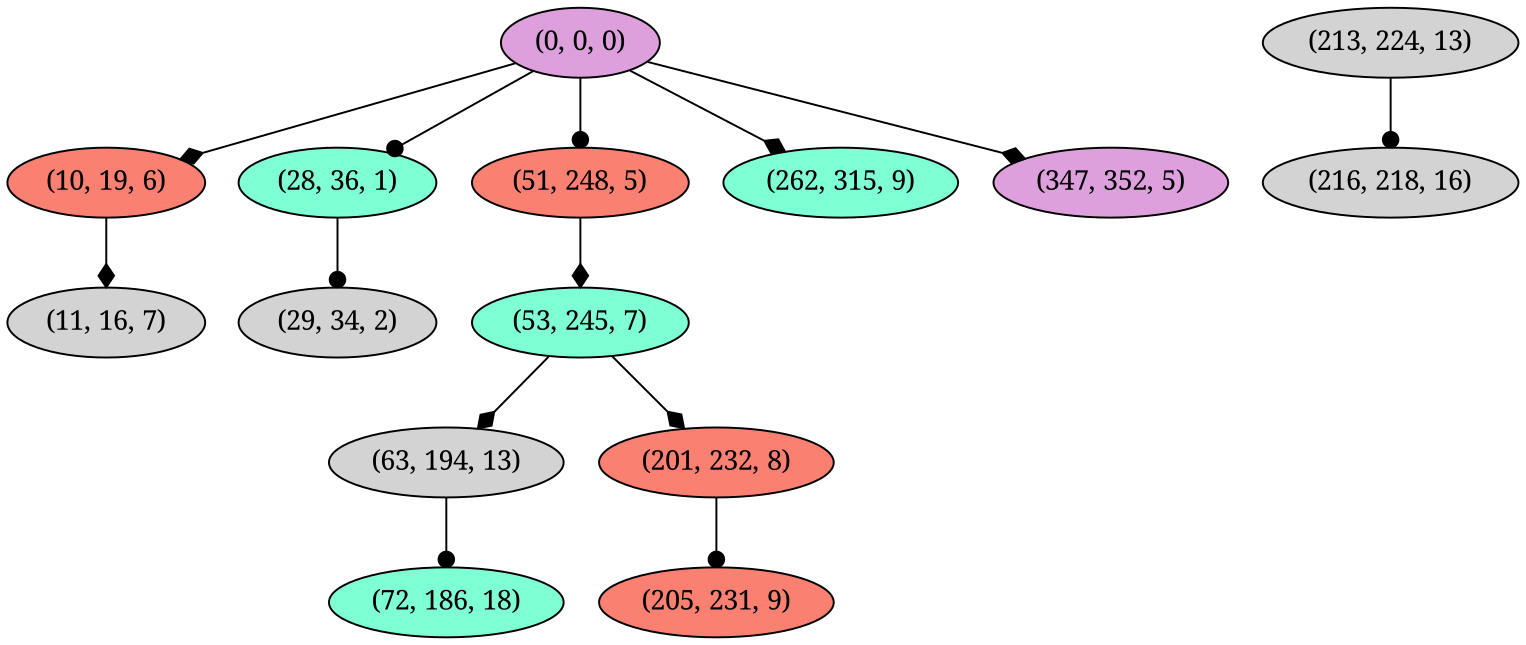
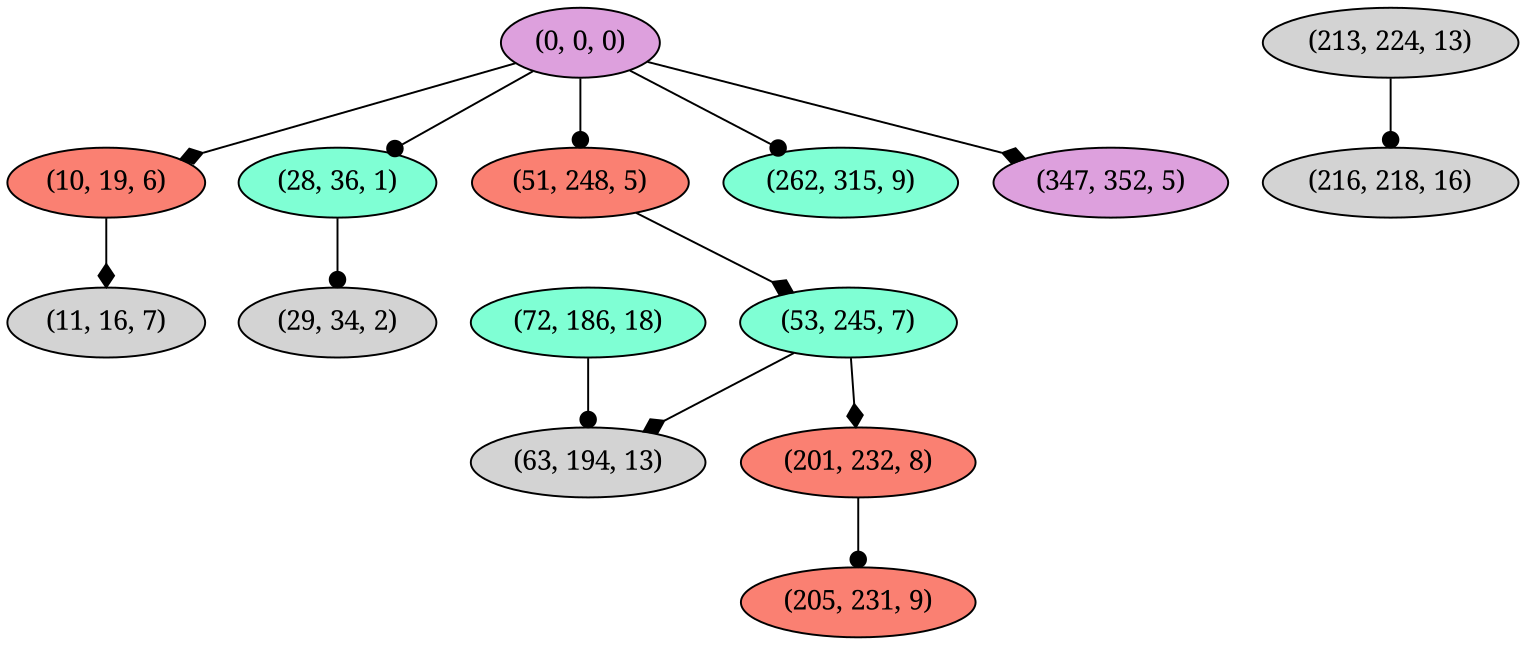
  digraph {
    fontname="Noto Serif"
    node [fillcolor=lightgrey fontname="Noto Serif" style=filled]
    edge [arrowhead=diamond fontname="Noto Serif"]
    "(0, 0, 0)" [fillcolor=plum]
    "(10, 19, 6)" [fillcolor=salmon]
    "(28, 36, 1)" [fillcolor=aquamarine]
    "(51, 248, 5)" [fillcolor=salmon]
    "(262, 315, 9)" [fillcolor=aquamarine]
    "(347, 352, 5)" [fillcolor=plum]
    "(11, 16, 7)"
    "(29, 34, 2)"
    n9 [fillcolor=aquamarine label="(53, 245, 7)"]
    "(63, 194, 13)"
    "(201, 232, 8)" [fillcolor=salmon]
    "(72, 186, 18)" [fillcolor=aquamarine]
    "(205, 231, 9)" [fillcolor=salmon]
    "(213, 224, 13)"
    "(216, 218, 16)"
    "(0, 0, 0)" -> "(10, 19, 6)"
    "(0, 0, 0)" -> "(28, 36, 1)" [arrowhead=dot]
    "(0, 0, 0)" -> "(51, 248, 5)" [arrowhead=dot]
-   "(0, 0, 0)" -> "(262, 315, 9)"
+   "(0, 0, 0)" -> "(262, 315, 9)" [arrowhead=dot]
    "(0, 0, 0)" -> "(347, 352, 5)"
    "(10, 19, 6)" -> "(11, 16, 7)"
    "(28, 36, 1)" -> "(29, 34, 2)" [arrowhead=dot]
    "(51, 248, 5)" -> n9
    n9 -> "(63, 194, 13)"
    n9 -> "(201, 232, 8)"
-   "(63, 194, 13)" -> "(72, 186, 18)" [arrowhead=dot]
+   "(72, 186, 18)" -> "(63, 194, 13)" [arrowhead=dot]
    "(201, 232, 8)" -> "(205, 231, 9)" [arrowhead=dot]
    "(213, 224, 13)" -> "(216, 218, 16)" [arrowhead=dot]
  }
